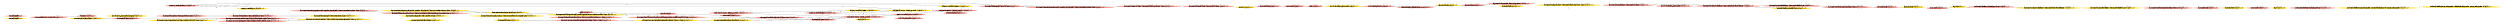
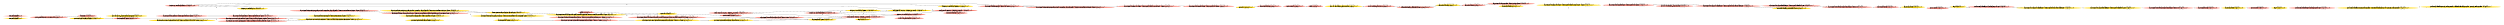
  digraph {
    rankdir=LR
    node [fillcolor=salmon shape=ellipse style=filled]
    edge [arrowhead=diamond style=bold]
    n1 [label="checkpoints2.put(0,ImmutableMap.of(shardId0,\"0\"))@@@26@@@['1', '0', '0']"]
    n2 [fillcolor=gold label="checkpoints2.put(0,ImmutableMap.of(SHARD_ID0,\"0\"))@@@26@@@['0', '1', '0']"]
    n3 [fillcolor=gold label="checkpoints2.put(0,ImmutableMap.of(1,0L))@@@17@@@['1', '1', '1']"]
    n4 [label="EasyMock.expect(taskStorage.getActiveTasks()).andReturn(tasks).anyTimes()@@@27@@@['1', '1', '1']"]
    n5 [label="EasyMock.expect(taskClient.getCheckpointsAsync(EasyMock.contains(\"sequenceName-0\"),EasyMock.anyBoolean())).andReturn(Futures.immediateFuture(checkpoints1)).anyTimes()@@@18@@@['1', '1', '1']"]
    n6 [label="EasyMock.expect(taskStorage.getStatus(task.getId())).andReturn(Optional.of(TaskStatus.running(task.getId()))).anyTimes()@@@29@@@['1', '1', '1']"]
    n7 [label="EasyMock.expect(taskClient.getCheckpointsAsync(EasyMock.contains(\"sequenceName-1\"),EasyMock.anyBoolean())).andReturn(Futures.immediateFuture(checkpoints2)).anyTimes()@@@28@@@['1', '1', '0']"]
    n8 [label="EasyMock.expect(supervisorRecordSupplier.getPartitionIds(STREAM)).andReturn(ImmutableSet.of(SHARD_ID1,SHARD_ID0)).anyTimes()@@@6@@@['0', '1', '0']"]
    n9 [fillcolor=gold label="EasyMock.expect(supervisorRecordSupplier.getAssignment()).andReturn(ImmutableSet.of(SHARD1_PARTITION,SHARD0_PARTITION)).anyTimes()@@@7@@@['0', '1', '0']"]
    n10 [fillcolor=gold label="supervisorRecordSupplier.seekToLatest(EasyMock.anyObject())@@@8@@@['1', '1', '0']"]
    n11 [label="EasyMock.expect(taskQueue.add(EasyMock.capture(aNewTaskCapture))).andReturn(true)@@@56@@@['1', '1', '0']"]
    n12 [label="EasyMock.replay(taskStorage)@@@57@@@['1', '1', '0']"]
    n13 [fillcolor=gold label="EasyMock.replay(taskQueue)@@@58@@@['1', '1', '0']"]
    n14 [label="EasyMock.expect(indexerMetadataStorageCoordinator.getDataSourceMetadata(DATASOURCE)).andReturn(new KafkaDataSourceMetadata(null)).anyTimes()@@@12@@@['0', '0', '1']"]
    n15 [label="EasyMock.expect(taskQueue.add(EasyMock.capture(captured))).andReturn(true).times(4)@@@13@@@['0', '0', '1']"]
    n16 [label="TreeMap<Integer,Map<Integer,Long>> checkpoints1 = new TreeMap<>()@@@14@@@['1', '1', '1']"]
    n17 [fillcolor=gold label="EasyMock.expectLastCall().anyTimes()@@@9@@@['1', '1', '0']"]
    n18 [label="EasyMock.expect(supervisorRecordSupplier.getEarliestSequenceNumber(EasyMock.anyObject())).andReturn(\"0\").anyTimes()@@@10@@@['1', '1', '0']"]
    n19 [fillcolor=gold label="EasyMock.expect(supervisorRecordSupplier.getLatestSequenceNumber(EasyMock.anyObject())).andReturn(\"100\").anyTimes()@@@11@@@['1', '1', '0']"]
    n20 [fillcolor=gold label="EasyMock.expect(taskStorage.getStatus(task.getId())).andReturn(Optional.of(TaskStatus.running(task.getId()))).anyTimes()@@@42@@@['1', '1', '1']"]
    n21 [label="EasyMock.expect(taskStorage.getTask(task.getId())).andReturn(Optional.of(task)).anyTimes()@@@43@@@['1', '1', '1']"]
    n22 [label="Capture<Task> aNewTaskCapture = Capture.newInstance()@@@44@@@['1', '1', '0']"]
    n23 [label="EasyMock.expect(taskStorage.getStatus(iHaveFailed.getId())).andReturn(Optional.of(TaskStatus.failure(iHaveFailed.getId())))@@@45@@@['1', '1', '1']"]
    n24 [label="checkpoints1.put(0,ImmutableMap.of(0,0L,2,0L))@@@15@@@['1', '1', '1']"]
    n25 [label="TreeMap<Integer,Map<Integer,Long>> checkpoints2 = new TreeMap<>()@@@16@@@['1', '1', '1']"]
-   n26 [label="supervisor.start()@@@22@@@['1', '1', '1']"]
+   n26 [fillcolor=gold label="supervisor.start()@@@22@@@['1', '1', '1']"]
    n27 [label="TreeMap<Integer,Map<String,String>> checkpoints1 = new TreeMap<>()@@@23@@@['1', '1', '0']"]
    n28 [label="supervisor.runInternal()@@@23@@@['0', '0', '1']"]
    n29 [fillcolor=gold label="checkpoints1.put(0,ImmutableMap.of(SHARD_ID1,\"0\"))@@@24@@@['0', '1', '0']"]
    n30 [label="checkpoints1.put(0,ImmutableMap.of(shardId1,\"0\"))@@@24@@@['1', '0', '0']"]
-   n31 [label="EasyMock.expectLastCall().anyTimes()@@@13@@@['1', '1', '0']"]
+   n31 [fillcolor=gold label="EasyMock.expectLastCall().anyTimes()@@@13@@@['1', '1', '0']"]
    n32 [fillcolor=gold label="TreeMap<Integer,Map<String,String>> checkpoints2 = new TreeMap<>()@@@25@@@['1', '1', '0']"]
    n33 [label="verifyAll()@@@34@@@['1', '1', '1']"]
    n34 [fillcolor=gold label="Capture<Task> aNewTaskCapture = Capture.newInstance()@@@35@@@['1', '1', '1']"]
    n35 [label="List<Task> imStillAlive = tasks.subList(0,3)@@@36@@@['1', '1', '1']"]
    n36 [label="EasyMock.expect(taskClient.getStartTimeAsync(EasyMock.anyString())).andReturn(Futures.immediateFuture(DateTimes.nowUtc())).anyTimes()@@@11@@@['0', '0', '1']"]
    n37 [label="EasyMock.expect(taskMaster.getTaskQueue()).andReturn(Optional.of(taskQueue)).anyTimes()@@@6@@@['0', '0', '1']"]
    n38 [label="EasyMock.expect(taskMaster.getTaskRunner()).andReturn(Optional.of(taskRunner)).anyTimes()@@@7@@@['0', '0', '1']"]
    n39 [fillcolor=gold label="EasyMock.expect(taskRunner.getRunningTasks()).andReturn(Collections.EMPTY_LIST).anyTimes()@@@8@@@['0', '0', '1']"]
    n40 [label="KafkaIndexTask iHaveFailed = (KafkaIndexTask)tasks.get(3)@@@37@@@['0', '0', '1']"]
    n41 [fillcolor=gold label="EasyMock.reset(taskStorage)@@@38@@@['1', '1', '1']"]
    n42 [label="EasyMock.reset(taskQueue)@@@39@@@['1', '1', '1']"]
    n43 [label="EasyMock.expect(taskStorage.getActiveTasks()).andReturn(imStillAlive).anyTimes()@@@40@@@['0', '0', '1']"]
    n44 [label="EasyMock.reset(taskStorage)@@@26@@@['0', '0', '1']"]
    n45 [fillcolor=gold label="KinesisIndexTask iHaveFailed = (KinesisIndexTask)tasks.get(3)@@@46@@@['1', '1', '0']"]
    n46 [label="EasyMock.expect(taskQueue.add(EasyMock.capture(aNewTaskCapture))).andReturn(true)@@@47@@@['1', '1', '1']"]
    n47 [label="EasyMock.replay(taskStorage)@@@48@@@['1', '1', '1']"]
    n48 [fillcolor=gold label="verifyAll()@@@51@@@['1', '1', '1']"]
    n49 [label="Assert.assertNotEquals(iHaveFailed.getId(),aNewTaskCapture.getValue().getId())@@@52@@@['1', '1', '1']"]
    n50 [fillcolor=gold label="Assert.assertEquals(iHaveFailed.getIOConfig().getBaseSequenceName(),((KafkaIndexTask)aNewTaskCapture.getValue()).getIOConfig().getBaseSequenceName())@@@53@@@['0', '0', '1']"]
    n51 [fillcolor=gold label="EasyMock.expect(taskStorage.getStatus(iHaveFailed.getId())).andReturn(Optional.of(TaskStatus.failure(iHaveFailed.getId())))@@@54@@@['1', '1', '0']"]
    n52 [label="EasyMock.expect(supervisorRecordSupplier.getAssignment()).andReturn(ImmutableSet.of(shard1Partition,shard0Partition)).anyTimes()@@@7@@@['1', '0', '0']"]
    n53 [label="EasyMock.expect(taskStorage.getTask(iHaveFailed.getId())).andReturn(Optional.of(iHaveFailed)).anyTimes()@@@46@@@['0', '0', '1']"]
    n54 [label="EasyMock.expect(taskClient.getStatusAsync(EasyMock.anyString())).andReturn(Futures.immediateFuture(SeekableStreamIndexTaskRunner.Status.NOT_STARTED)).anyTimes()@@@19@@@['1', '1', '0']"]
    n55 [fillcolor=gold label="EasyMock.expect(taskClient.getCheckpointsAsync(EasyMock.contains(\"sequenceName-1\"),EasyMock.anyBoolean())).andReturn(Futures.immediateFuture(checkpoints2)).anyTimes()@@@19@@@['0', '0', '1']"]
    n56 [fillcolor=gold label="EasyMock.expect(taskClient.getStatusAsync(EasyMock.anyString())).andReturn(Futures.immediateFuture(Status.NOT_STARTED)).anyTimes()@@@10@@@['0', '0', '1']"]
    n57 [fillcolor=gold label="taskRunner.registerListener(EasyMock.anyObject(),EasyMock.anyObject())@@@20@@@['1', '1', '1']"]
    n58 [label="EasyMock.replay(taskStorage)@@@32@@@['1', '1', '1']"]
    n59 [label="supervisor.runInternal()@@@33@@@['1', '1', '1']"]
    n60 [label="Assert.assertNotEquals(iHaveFailed.getId(),aNewTaskCapture.getValue().getId())@@@61@@@['1', '1', '0']"]
    n61 [fillcolor=gold label="Assert.assertEquals(iHaveFailed.getIOConfig().getBaseSequenceName(),((KinesisIndexTask)aNewTaskCapture.getValue()).getIOConfig().getBaseSequenceName())@@@62@@@['1', '1', '0']"]
    n62 [fillcolor=gold label="supervisorRecordSupplier.seek(EasyMock.anyObject(),EasyMock.anyString())@@@12@@@['1', '1', '0']"]
    n63 [label="EasyMock.expect(taskStorage.getTask(task.getId())).andReturn(Optional.of(task)).anyTimes()@@@30@@@['1', '1', '1']"]
    n64 [fillcolor=gold label="supervisor.start()@@@31@@@['1', '1', '0']"]
    n65 [fillcolor=gold label="supervisorRecordSupplier.assign(EasyMock.anyObject())@@@4@@@['1', '1', '0']"]
    n66 [label="EasyMock.expectLastCall().anyTimes()@@@5@@@['1', '1', '0']"]
    n67 [fillcolor=gold label="EasyMock.expect(supervisorRecordSupplier.getPartitionIds(stream)).andReturn(ImmutableSet.of(shardId1,shardId0)).anyTimes()@@@6@@@['1', '0', '0']"]
    n68 [fillcolor=gold label="EasyMock.replay(taskQueue)@@@49@@@['1', '1', '1']"]
    n69 [fillcolor=gold label="verifyAll()@@@24@@@['0', '0', '1']"]
    n70 [label="List<Task> tasks = captured.getValues()@@@25@@@['0', '0', '1']"]
    n71 [label="supervisor.runInternal()@@@59@@@['1', '1', '0']"]
    n72 [fillcolor=gold label="verifyAll()@@@60@@@['1', '1', '0']"]
    n73 [fillcolor=gold label="Capture<Task> captured = Capture.newInstance(CaptureType.ALL)@@@5@@@['0', '0', '1']"]
    n74 [fillcolor=gold label="EasyMock.expect(taskStorage.getActiveTasks()).andReturn(ImmutableList.of()).anyTimes()@@@9@@@['0', '0', '1']"]
    n75 [fillcolor=gold label="EasyMock.expect(taskStorage.getTask(iHaveFailed.getId())).andReturn(Optional.of(iHaveFailed)).anyTimes()@@@55@@@['1', '1', '0']"]
    n76 [label="supervisor.runInternal()@@@50@@@['0', '0', '1']"]
    n77 [fillcolor=gold label="EasyMock.expect(indexerMetadataStorageCoordinator.getDataSourceMetadata(DATASOURCE)).andReturn(new KinesisDataSourceMetadata(null)).anyTimes()@@@21@@@['1', '1', '0']"]
    n78 [label="replayAll()@@@21@@@['0', '0', '1']"]
    n79 [label="addSomeEvents(1)@@@4@@@['0', '0', '1']"]
    n80 [fillcolor=gold label="EasyMock.replay(taskStorage)@@@41@@@['1', '1', '0']"]
    n81 [label="testRequeueTaskWhenFailed['0', '1', '0']" shape=diamond]
    n82 [label="supervisor = getTestableSupervisor(2,2,true,\"PT1H\",null,null)@@@3@@@['1', '1', '1']"]
    n83 [fillcolor=gold label="testRequeueTaskWhenFailed['0', '0', '1']" shape=diamond]
    n1 -> n2 [arrowhead=normal label=0]
    n1 -> n3 [arrowhead=normal label=0 style=dashed]
    n1 -> n4 [arrowhead=normal]
    n2 -> n4 [style=dashed]
    n3 -> n5 [arrowhead=odot style=dashed]
    n4 -> n6
    n4 -> n7 [arrowhead=odot]
    n5 -> n54 [arrowhead=normal]
    n5 -> n55 [arrowhead=normal style=dashed]
    n6 -> n63 [arrowhead=normal style=dashed]
    n7 -> n6 [arrowhead=normal style=dashed]
    n8 -> n9 [arrowhead=odot]
    n9 -> n10 [arrowhead=odot style=dashed]
    n10 -> n17 [arrowhead=normal style=dashed]
    n11 -> n12
    n12 -> n13 [arrowhead=normal style=dashed]
    n13 -> n71 [arrowhead=normal]
    n14 -> n15 [arrowhead=odot]
    n15 -> n16
    n16 -> n24 [arrowhead=odot]
    n17 -> n18
    n18 -> n19 [arrowhead=odot]
    n19 -> n62
    n20 -> n21 [style=dashed]
    n21 -> n20 [arrowhead=normal style=dashed]
    n21 -> n22 [arrowhead=odot style=dashed]
    n21 -> n23 [arrowhead=normal]
    n22 -> n23 [style=dashed]
    n23 -> n45
    n23 -> n53 [arrowhead=odot]
    n24 -> n25 [arrowhead=normal]
    n25 -> n3 [arrowhead=odot style=dashed]
    n26 -> n27 [arrowhead=odot style=dashed]
    n26 -> n28
    n27 -> n16 [label=0]
    n27 -> n29 [arrowhead=normal]
    n27 -> n30 [style=dashed]
    n28 -> n31 [arrowhead=odot]
    n29 -> n32 [arrowhead=normal]
    n30 -> n24 [arrowhead=odot label=0]
    n30 -> n29 [label=0 style=dashed]
    n30 -> n32 [arrowhead=normal]
    n31 -> n16 [arrowhead=odot]
    n32 -> n1 [arrowhead=odot]
    n32 -> n2 [arrowhead=odot style=dashed]
    n32 -> n25 [arrowhead=normal label=0]
    n33 -> n34 [arrowhead=odot style=dashed]
    n34 -> n35 [arrowhead=normal]
    n35 -> n40
    n35 -> n41 [style=dashed]
    n36 -> n14 [arrowhead=odot style=dashed]
    n37 -> n38 [arrowhead=odot]
    n38 -> n39 [arrowhead=odot]
    n39 -> n74 [style=dashed]
    n40 -> n41
    n41 -> n42 [arrowhead=normal]
    n42 -> n41 [arrowhead=odot style=dashed]
    n42 -> n43
    n43 -> n20 [arrowhead=normal style=dashed]
    n44 -> n4 [style=dashed]
    n45 -> n40 [label=0 style=dashed]
    n45 -> n46 [style=dashed]
    n46 -> n47
    n47 -> n68
    n48 -> n49 [arrowhead=normal]
    n49 -> n48 [arrowhead=odot style=dashed]
    n49 -> n50 [style=dashed]
    n49 -> n51 [arrowhead=odot]
    n51 -> n75 [arrowhead=normal]
    n52 -> n9 [arrowhead=normal label=0]
    n52 -> n10 [style=dashed]
    n53 -> n46
    n54 -> n56 [arrowhead=odot label=0 style=dashed]
    n54 -> n57 [arrowhead=normal]
    n55 -> n57 [arrowhead=odot]
    n56 -> n36 [arrowhead=normal style=dashed]
    n57 -> n77
    n57 -> n78 [arrowhead=odot style=dashed]
    n58 -> n59 [style=dashed]
    n59 -> n33 [arrowhead=normal]
    n60 -> n61 [arrowhead=normal style=dashed]
    n61 -> n50 [label=0 style=dashed]
    n62 -> n31
    n63 -> n6 [arrowhead=odot]
    n63 -> n58 [arrowhead=odot style=dashed]
    n63 -> n64 [style=dashed]
    n64 -> n58 [arrowhead=normal]
    n65 -> n66 [arrowhead=normal]
    n66 -> n8 [arrowhead=odot]
    n66 -> n67 [style=dashed]
    n67 -> n8 [arrowhead=normal label=0 style=dashed]
    n67 -> n52 [arrowhead=odot style=dashed]
    n68 -> n48 [style=dashed]
    n68 -> n76 [arrowhead=normal style=dashed]
    n69 -> n70 [arrowhead=odot style=dashed]
    n70 -> n44 [arrowhead=normal style=dashed]
    n71 -> n72 [arrowhead=normal style=dashed]
    n72 -> n60 [arrowhead=odot style=dashed]
    n73 -> n37 [arrowhead=normal style=dashed]
    n74 -> n56 [style=dashed]
    n75 -> n11 [arrowhead=odot]
    n76 -> n48 [arrowhead=odot]
    n77 -> n14 [label=0 style=dashed]
    n77 -> n26
    n78 -> n26 [arrowhead=odot]
    n79 -> n73 [arrowhead=normal style=dashed]
    n80 -> n20 [arrowhead=odot style=dashed]
    n81 -> n82 [arrowhead=odot style=dashed]
    n82 -> n65 [arrowhead=odot style=dashed]
    n82 -> n79
    n83 -> n82 [style=dashed]
  }
